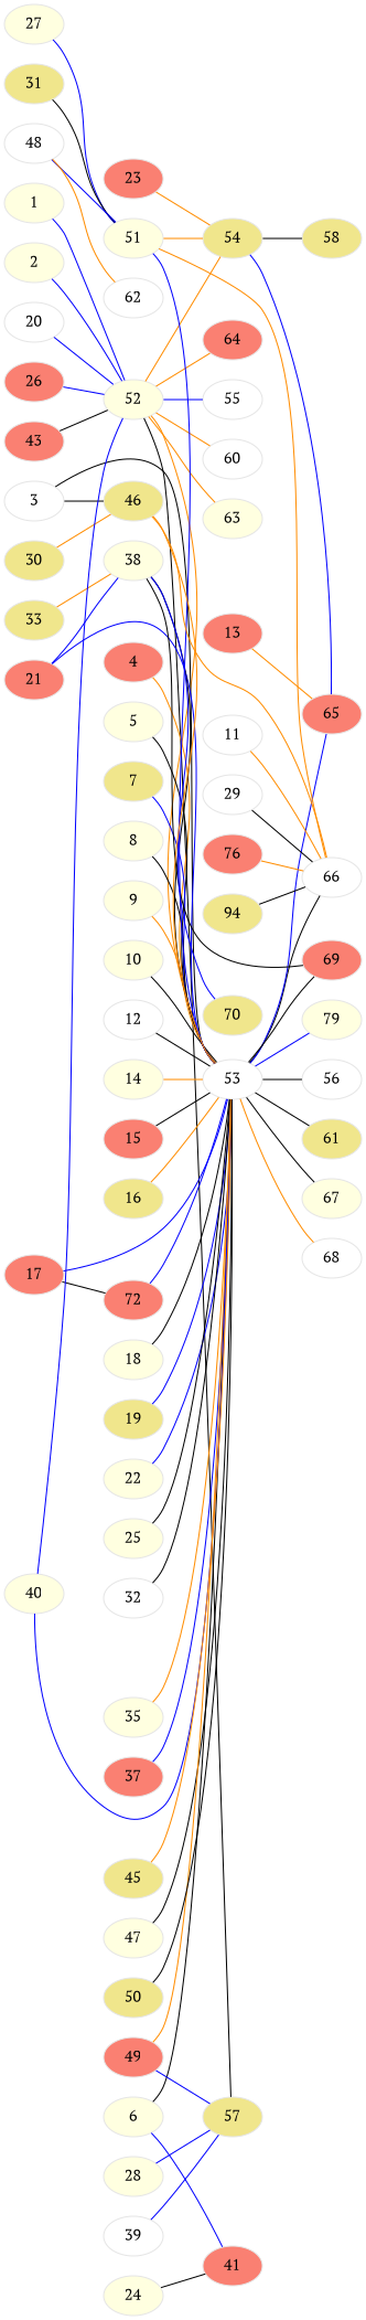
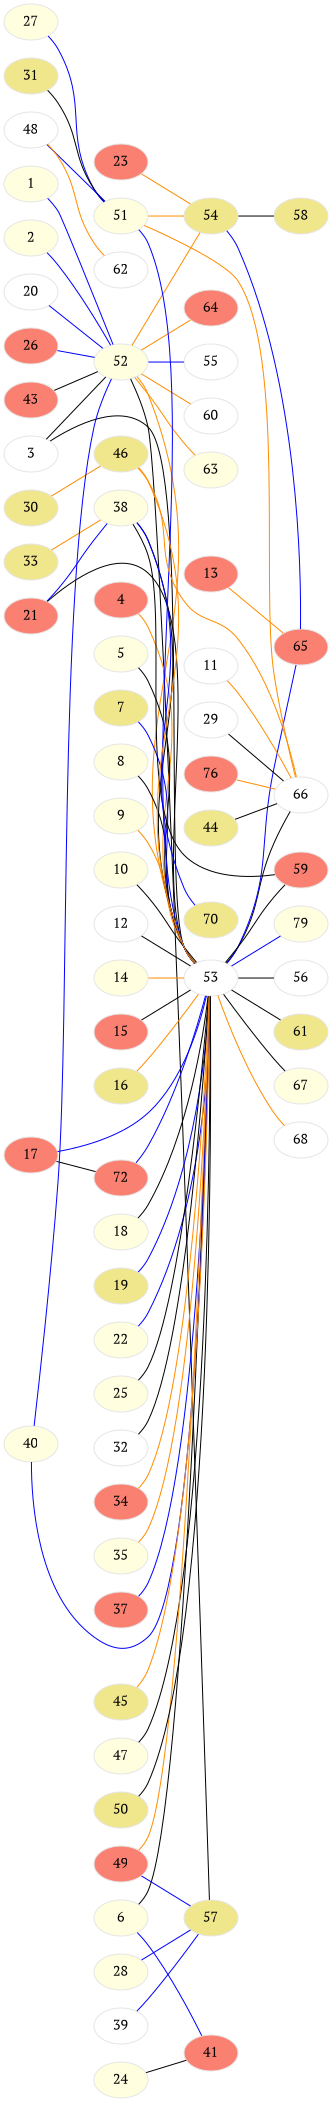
  graph {
    fontname="PT Serif"
    rankdir=LR
    node [color=gray90 fillcolor=lightyellow fontname="PT Serif" style=filled]
    edge [color=black fontname="PT Serif" weight=1.0]
    1
    52
    53 [fillcolor=white]
    54 [fillcolor=khaki]
    57 [fillcolor=khaki]
    55 [fillcolor=white]
    60 [fillcolor=white]
    63
    64 [fillcolor=salmon]
    2
    3 [fillcolor=white]
    66 [fillcolor=white]
    65 [fillcolor=salmon]
-   59 [fillcolor=salmon label=69]
+   59 [fillcolor=salmon]
    56 [fillcolor=white]
    61 [fillcolor=khaki]
    67
    68 [fillcolor=white]
    n19 [label=79]
    4 [fillcolor=salmon]
    5
    6
    41 [fillcolor=salmon]
    7 [fillcolor=khaki]
    8
    9
    10
    11 [fillcolor=white]
    12 [fillcolor=white]
    13 [fillcolor=salmon]
    14
    15 [fillcolor=salmon]
    16 [fillcolor=khaki]
    17 [fillcolor=salmon]
    n35 [fillcolor=salmon label=72]
    18
    19 [fillcolor=khaki]
    20 [fillcolor=white]
    21 [fillcolor=salmon]
    38
    70 [fillcolor=khaki]
    22
    23 [fillcolor=salmon]
    58 [fillcolor=khaki]
    24
    25
    26 [fillcolor=salmon]
    27
    51
    28
    29 [fillcolor=white]
    30 [fillcolor=khaki]
    46 [fillcolor=khaki]
    31 [fillcolor=khaki]
    32 [fillcolor=white]
    33 [fillcolor=khaki]
+   34 [fillcolor=salmon]
    35
    n59 [fillcolor=salmon label=76]
    37 [fillcolor=salmon]
    39 [fillcolor=white]
    40
    43 [fillcolor=salmon]
-   44 [fillcolor=khaki label=94]
+   44 [fillcolor=khaki]
    45 [fillcolor=khaki]
    47
    48 [fillcolor=white]
    62 [fillcolor=white]
    49 [fillcolor=salmon]
    50 [fillcolor=khaki]
    1 -- 52 [color=blue]
    52 -- 53 [color=darkorange weight=2.0]
    52 -- 54 [color=darkorange]
    52 -- 57
    52 -- 55 [color=blue]
    52 -- 60 [color=darkorange]
    52 -- 63 [color=darkorange]
    52 -- 64 [color=darkorange]
    53 -- 66 [weight=4.0]
    53 -- 65 [color=blue weight=2.0]
    53 -- 59
    53 -- 56
    53 -- 61
    53 -- 67
    53 -- 68 [color=darkorange]
    53 -- n19 [color=blue]
    54 -- 65 [color=blue]
    54 -- 58
    2 -- 52 [color=blue]
-   3 -- 46
+   3 -- 52
    3 -- 53
    4 -- 53 [color=darkorange]
    5 -- 53
    6 -- 53
    6 -- 41 [color=blue]
    7 -- 53 [color=blue]
    8 -- 53
    9 -- 53 [color=darkorange]
    10 -- 53
    11 -- 66 [color=darkorange]
    12 -- 53
    13 -- 65 [color=darkorange]
    14 -- 53 [color=darkorange]
    15 -- 53
    16 -- 53 [color=darkorange]
    17 -- 53 [color=blue]
    17 -- n35
    n35 -- 53 [color=blue]
    18 -- 53
    19 -- 53 [color=blue]
    20 -- 52 [color=blue]
-   21 -- 53 [color=blue]
+   21 -- 53
    21 -- 38 [color=blue]
    38 -- 53 [weight=2.0]
    38 -- 59
    38 -- 70 [color=blue]
    22 -- 53 [color=blue]
    23 -- 54 [color=darkorange]
    24 -- 41
    25 -- 53
    26 -- 52 [color=blue]
    27 -- 51 [color=blue]
    51 -- 53 [color=blue weight=2.0]
    51 -- 54 [color=darkorange weight=2.0]
    51 -- 66 [color=darkorange]
    28 -- 57 [color=blue]
    29 -- 66
    30 -- 46 [color=darkorange]
    46 -- 53 [color=darkorange]
    46 -- 66 [color=darkorange]
    31 -- 51
    32 -- 53 [weight=2.0]
    33 -- 38 [color=darkorange]
+   34 -- 53 [color=darkorange weight=2.0]
    35 -- 53 [color=darkorange]
    n59 -- 66 [color=darkorange]
    37 -- 53 [color=blue]
    39 -- 57 [color=blue]
    40 -- 52 [color=blue]
    40 -- 53 [color=blue]
    43 -- 52 [weight=2.0]
    44 -- 66
    45 -- 53 [color=darkorange]
    47 -- 53 [weight=2.0]
    48 -- 51 [color=blue]
    48 -- 62 [color=darkorange]
    49 -- 53 [color=darkorange]
    49 -- 57 [color=blue]
    50 -- 53
  }
